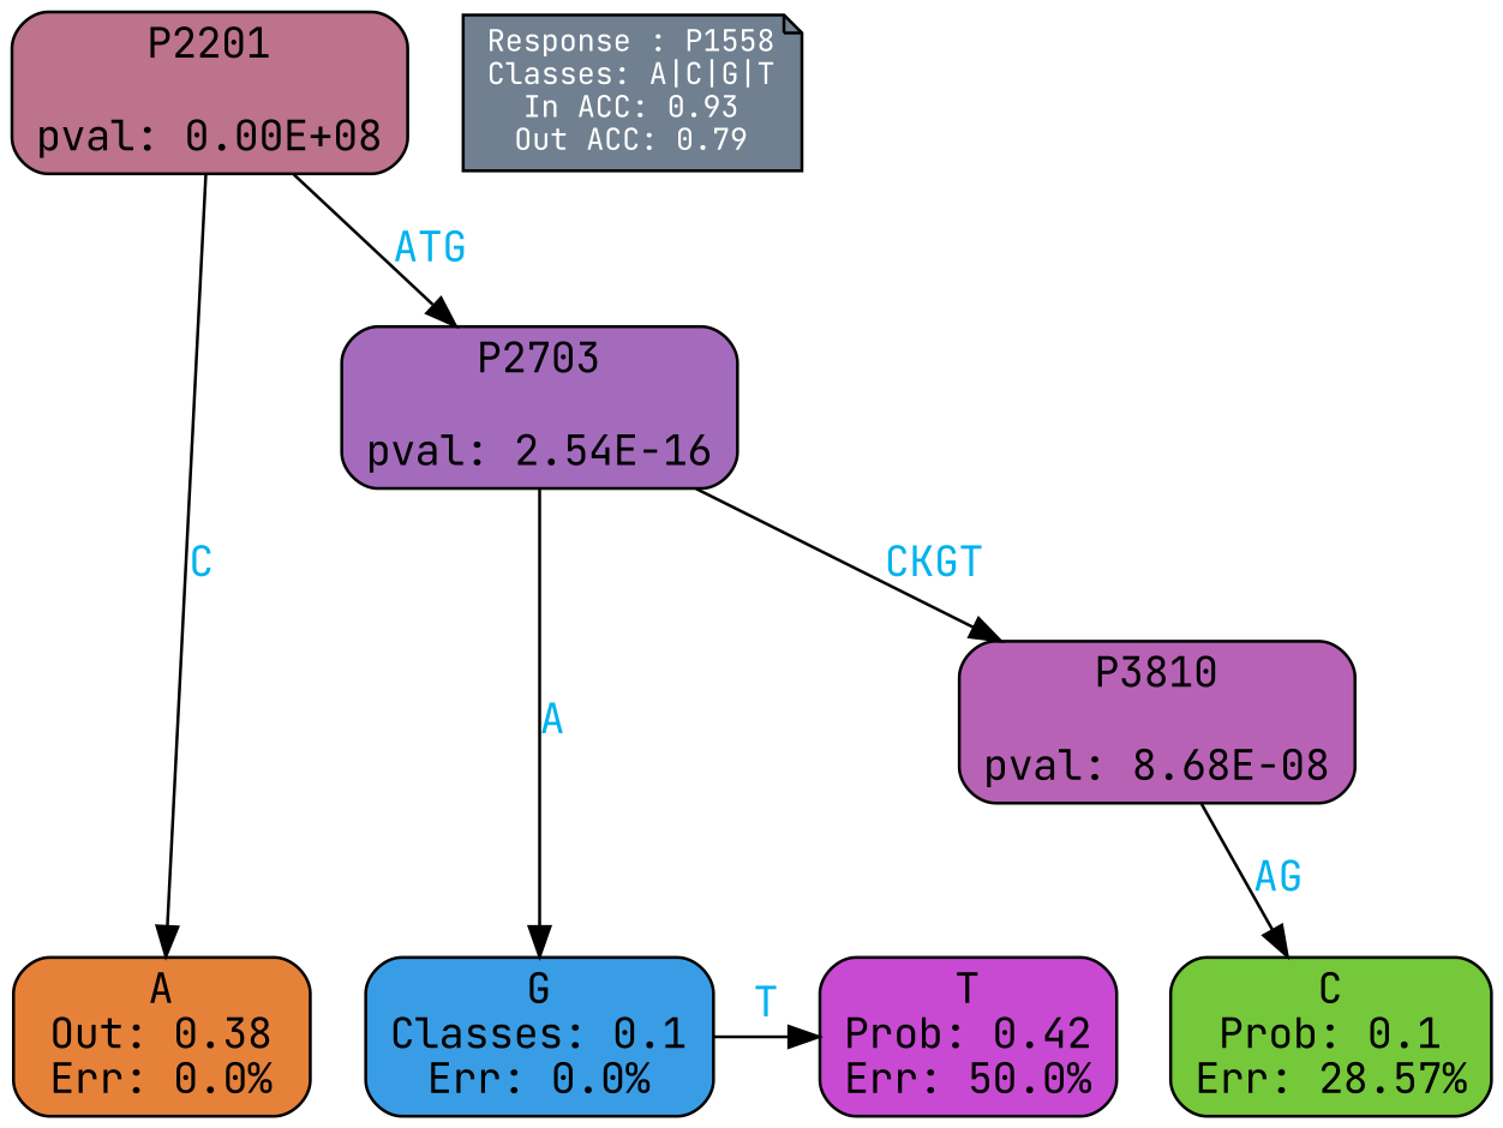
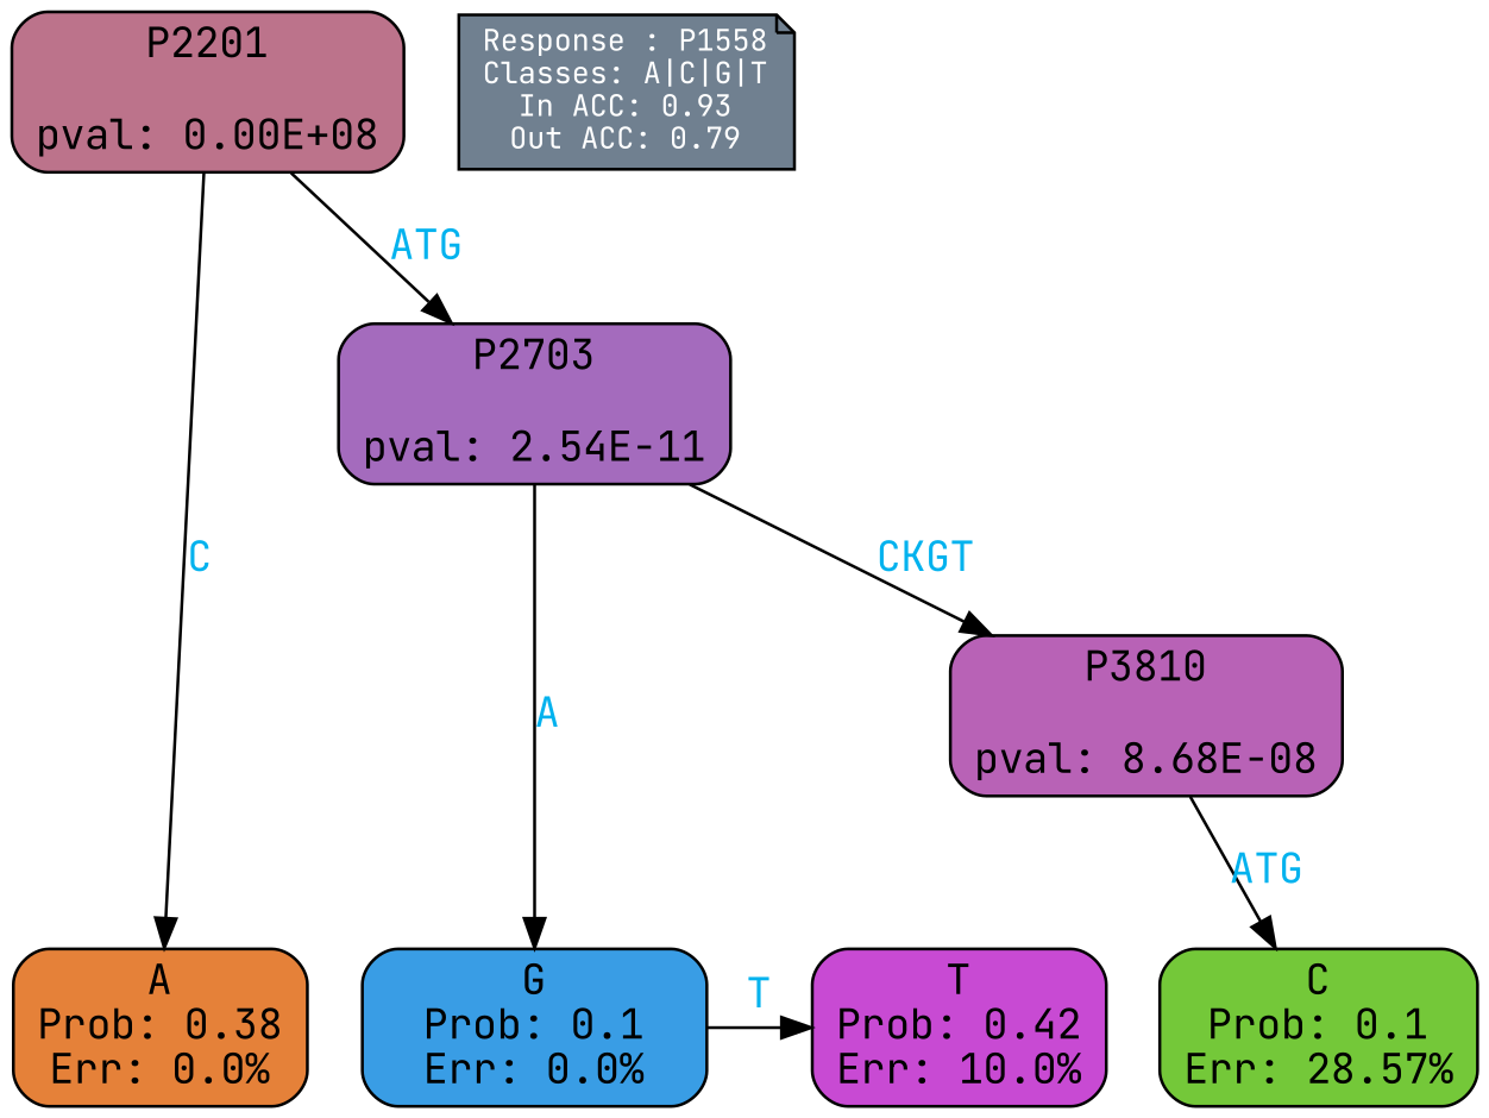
  digraph {
    fontname="JetBrains Mono"
    ranksep=equally
    splines=polylines
    node [color=black fontname="JetBrains Mono" shape=box style="filled, rounded"]
    edge [fontcolor=deepskyblue2 fontname="JetBrains Mono"]
-   n1 [fillcolor="#399de5" label="G\nClasses: 0.1\nErr: 0.0%"]
+   n1 [fillcolor="#399de5" label="G\nProb: 0.1\nErr: 0.0%"]
    n2 [fillcolor="#74c839" label="C\nProb: 0.1\nErr: 28.57%"]
-   n3 [fillcolor="#c84ad3" label="T\nProb: 0.42\nErr: 50.0%"]
-   n4 [fillcolor="#e58139" label="A\nOut: 0.38\nErr: 0.0%"]
+   n3 [fillcolor="#c84ad3" label="T\nProb: 0.42\nErr: 10.0%"]
+   n4 [fillcolor="#e58139" label="A\nProb: 0.38\nErr: 0.0%"]
    n5 [align=left fillcolor=slategray fontcolor=white fontsize=10 label="Response : P1558\nClasses: A|C|G|T\nIn ACC: 0.93\nOut ACC: 0.79\n" shape=note style=filled]
    n6 [fillcolor="#bc738b" label="P2201\n\npval: 0.00E+08"]
-   n7 [fillcolor="#a46bbd" label="P2703\n\npval: 2.54E-16"]
+   n7 [fillcolor="#a46bbd" label="P2703\n\npval: 2.54E-11"]
    n8 [fillcolor="#b862b6" label="P3810\n\npval: 8.68E-08"]
    subgraph sub_1 {
      rank=same
      n1
      n2
      n3
      n4
    }
    subgraph sub_2 {
      rank=same
      n5
      n6
    }
    n1 -> n3 [label=T]
    n6 -> n4 [label=C]
    n6 -> n7 [label=ATG]
    n7 -> n1 [label=A]
    n7 -> n8 [label=CKGT]
-   n8 -> n2 [label=AG]
+   n8 -> n2 [label=ATG]
  }
